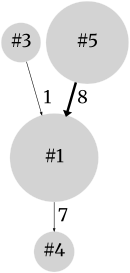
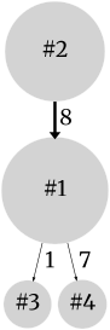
  digraph {
    fontname=Merriweather
    node [color=white fillcolor=lightgray fontname=Merriweather fontsize=64 shape=circle style=filled]
    edge [color=black fontname=Merriweather fontsize=64 penwidth=2.000000 style=solid]
    n1 [label=" #1 " width=4.459432]
    n2 [label=" #3 " width=2.000000]
    n3 [label=" #4 " width=2.000000]
-   n4 [label="#5" width=4.169925]
-   n2 -> n1 [label=" 1 "]
+   n4 [label=" #2 " width=4.169925]
+   n1 -> n2 [label=" 1 "]
    n1 -> n3 [label=" 7 "]
    n4 -> n1 [label=" 8 " penwidth=9.000000]
  }
